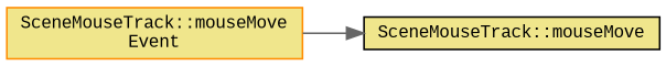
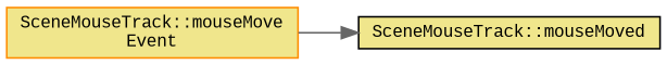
  digraph {
    rankdir=RL
    fontname="Liberation Mono"
    node [fillcolor=khaki fontname="Liberation Mono" fontsize=10 shape=record style=filled]
-   n1 [color=black fontcolor=black height=0.2 label="SceneMouseTrack::mouseMove" width=0.4]
+   n1 [color=black fontcolor=black height=0.2 label="SceneMouseTrack::mouseMoved" width=0.4]
    n2 [color=darkorange height=0.2 label="SceneMouseTrack::mouseMove\lEvent" width=0.4]
    n1 -> n2 [color=gray40 dir=back fontname="Liberation Mono" fontsize=10 labelfontname=Helvetica labelfontsize=10 style=solid]
  }
